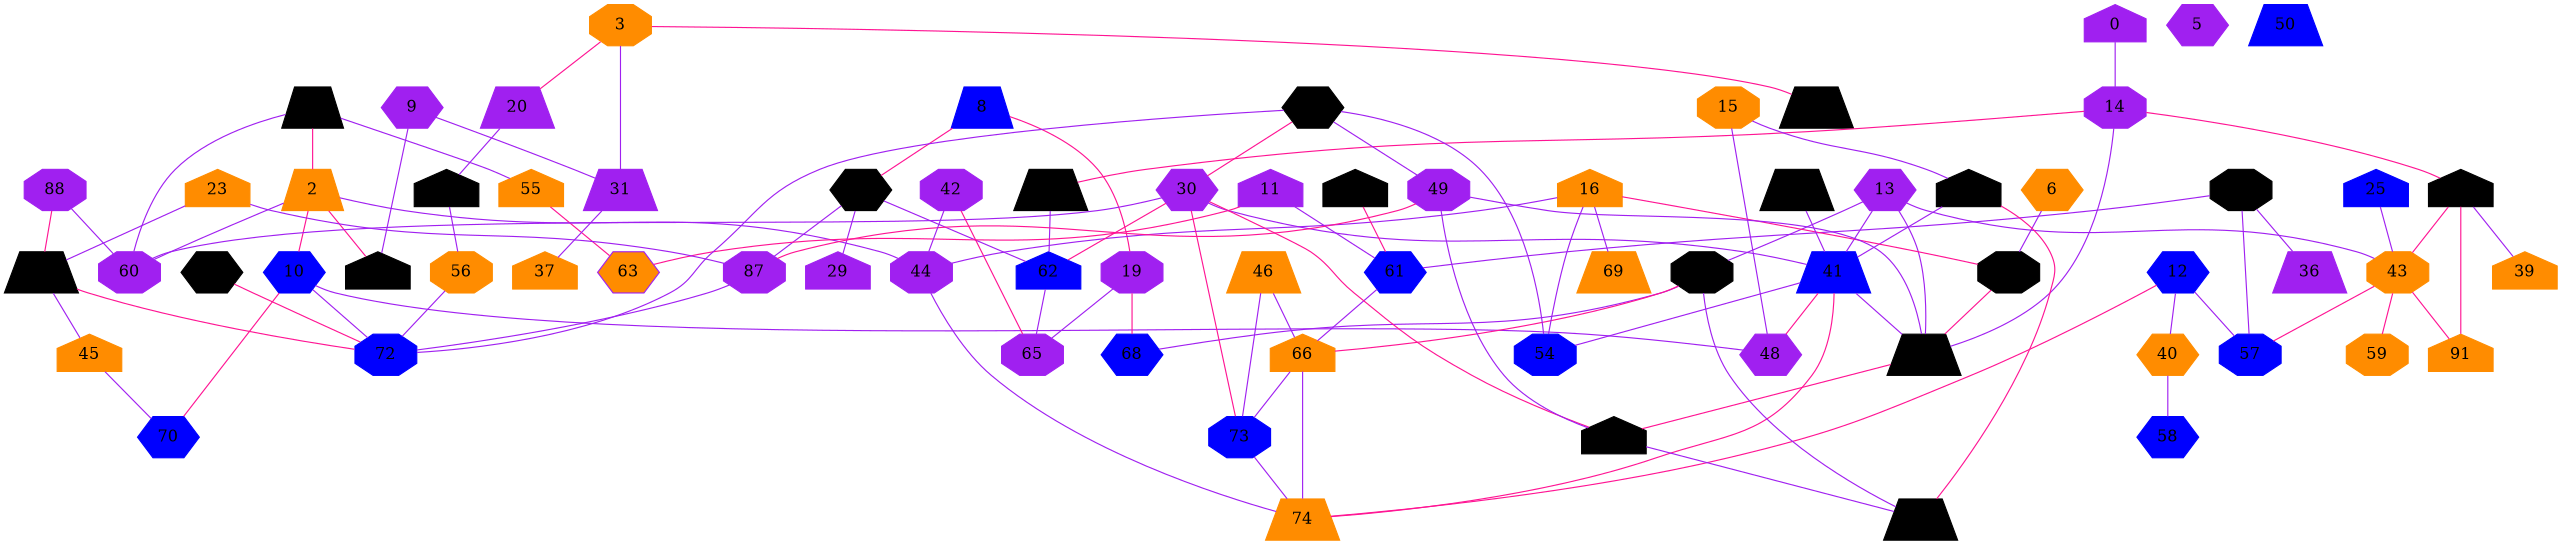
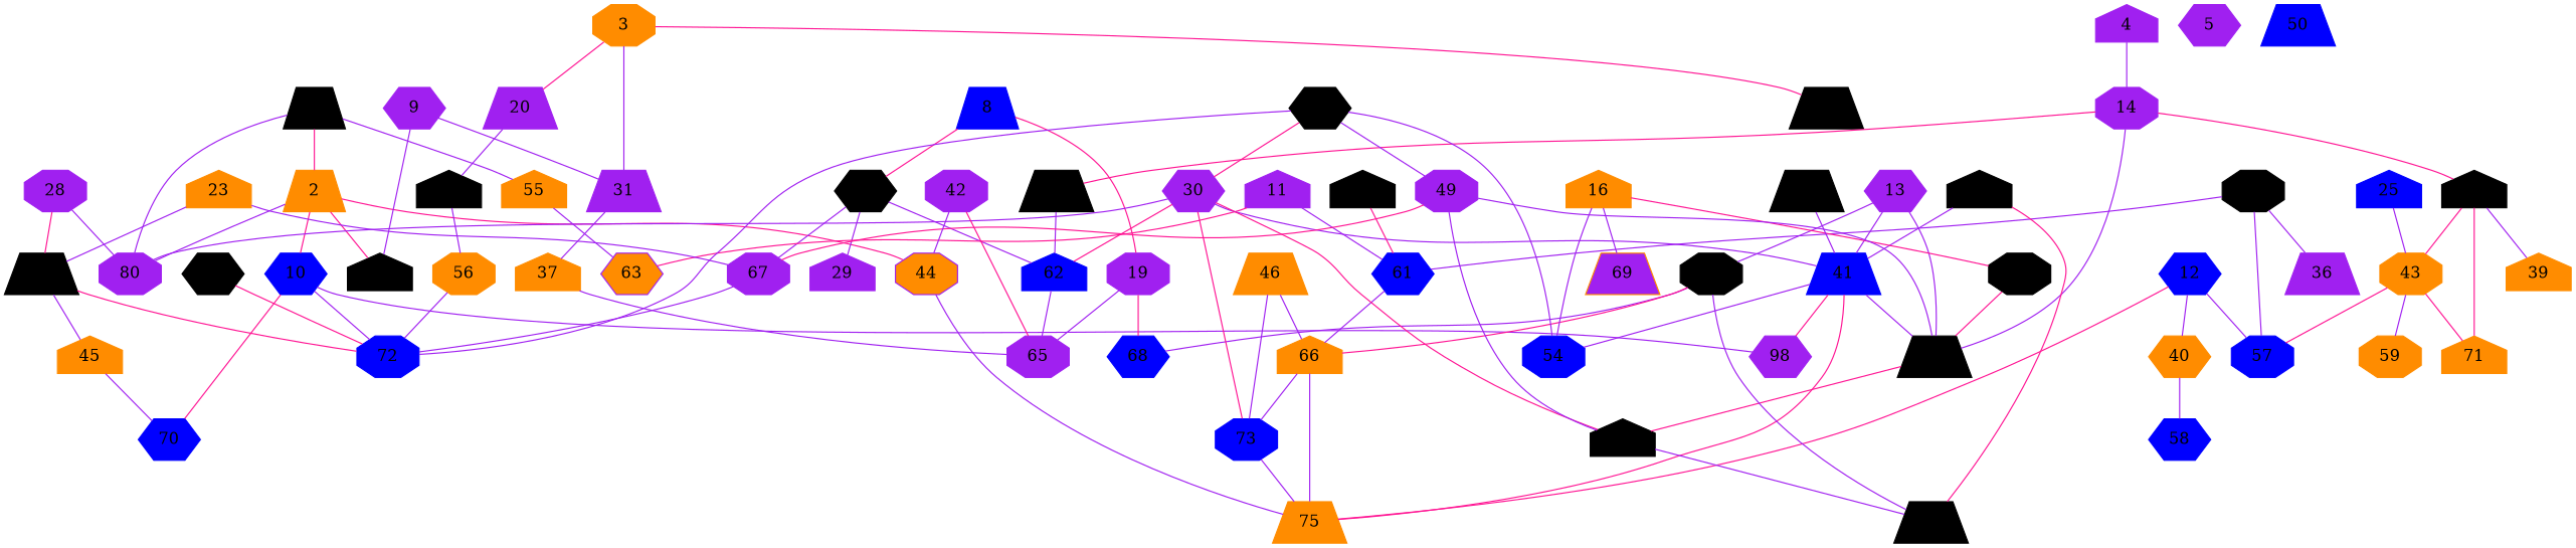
  graph {
    node [color=purple shape=octagon style=filled]
    edge [color=purple]
    1 [color=black shape=trapezium]
    2 [color=darkorange shape=trapezium]
    55 [color=darkorange shape=house]
-   60
+   60 [label=80]
    10 [color=blue shape=hexagon]
    27 [color=black shape=house]
-   44
+   44 [fillcolor=darkorange]
    63 [fillcolor=darkorange shape=hexagon]
-   48 [shape=hexagon]
+   48 [shape=hexagon label=98]
    70 [color=blue shape=hexagon]
    72 [color=blue]
-   74 [color=darkorange shape=trapezium]
+   74 [color=darkorange shape=trapezium label=75]
    3 [color=darkorange]
    20 [shape=trapezium]
    47 [color=black shape=trapezium]
    31 [shape=trapezium]
    19
    65
    68 [color=blue shape=hexagon]
    24 [color=black shape=house]
-   4 [shape=house label=0]
+   4 [shape=house]
    14
    52 [color=black shape=trapezium]
    26 [color=black shape=house]
    38 [color=black shape=trapezium]
    5 [shape=hexagon]
-   6 [color=darkorange shape=hexagon]
    34 [color=black]
    7 [color=black]
    36 [shape=trapezium]
    57 [color=blue]
    61 [color=blue shape=hexagon]
    66 [color=darkorange shape=house]
    8 [color=blue shape=trapezium]
    18 [color=black shape=hexagon]
    29 [shape=house]
    62 [color=blue shape=house]
-   67 [label=87]
+   67
    9 [shape=hexagon]
    37 [color=darkorange shape=house]
    11 [shape=house]
    12 [color=blue shape=hexagon]
    40 [color=darkorange shape=hexagon]
    58 [color=blue shape=hexagon]
    13 [shape=hexagon]
    41 [color=blue shape=trapezium]
    43 [color=darkorange]
    51 [color=black]
    54 [color=blue]
-   71 [color=darkorange shape=house label=91]
+   71 [color=darkorange shape=house]
    59 [color=darkorange]
    64 [color=black shape=trapezium]
    53 [color=black shape=house]
    39 [color=darkorange shape=house]
-   15 [color=darkorange]
    21 [color=black shape=house]
    16 [color=darkorange shape=house]
-   69 [color=darkorange shape=trapezium]
+   69 [color=darkorange shape=trapezium fillcolor=purple]
    17 [color=black shape=hexagon]
    56 [color=darkorange]
    22 [color=black shape=hexagon]
    30 [shape=hexagon]
    49
    73 [color=blue]
    23 [color=darkorange shape=house]
    35 [color=black shape=trapezium]
    45 [color=darkorange shape=house]
    25 [color=blue shape=house]
-   28 [label=88]
+   28
    32 [color=black shape=trapezium]
    33 [color=black shape=house]
    42
    46 [color=darkorange shape=trapezium]
    50 [color=blue shape=trapezium]
    1 -- 2 [color=deeppink]
    1 -- 55
    1 -- 60
    2 -- 60
    2 -- 10 [color=deeppink]
    2 -- 27 [color=deeppink]
-   2 -- 44
-   55 -- 63 [color=deeppink]
+   2 -- 44 [color=deeppink]
+   55 -- 63
    10 -- 48
    10 -- 70 [color=deeppink]
    10 -- 72
    44 -- 74
    3 -- 20 [color=deeppink]
    3 -- 47 [color=deeppink]
    3 -- 31
    20 -- 24
    31 -- 37
    19 -- 65
    19 -- 68 [color=deeppink]
    24 -- 56
    4 -- 14
    14 -- 52
    14 -- 26 [color=deeppink]
    14 -- 38 [color=deeppink]
    52 -- 53 [color=deeppink]
    26 -- 43 [color=deeppink]
    26 -- 71 [color=deeppink]
    26 -- 39
    38 -- 62
-   6 -- 34
    34 -- 52 [color=deeppink]
    7 -- 36
    7 -- 57
    7 -- 61
    61 -- 66
    66 -- 74
    66 -- 73
    8 -- 19 [color=deeppink]
    8 -- 18 [color=deeppink]
    18 -- 29
    18 -- 62
    18 -- 67
    62 -- 65
    67 -- 72
    9 -- 27
    9 -- 31
+   37 -- 65
    11 -- 63 [color=deeppink]
    11 -- 61
    12 -- 74 [color=deeppink]
    12 -- 57
    12 -- 40
    40 -- 58
    13 -- 52
    13 -- 41
-   13 -- 43
    13 -- 51
    41 -- 48 [color=deeppink]
    41 -- 74 [color=deeppink]
    41 -- 52
    41 -- 54
    43 -- 57 [color=deeppink]
    43 -- 71 [color=deeppink]
-   43 -- 59 [color=deeppink]
+   43 -- 59
    51 -- 68
    51 -- 66 [color=deeppink]
    51 -- 64
    53 -- 64
-   15 -- 48
-   15 -- 21
    21 -- 41
    21 -- 64 [color=deeppink]
-   16 -- 44
    16 -- 34 [color=deeppink]
    16 -- 54
    16 -- 69
    17 -- 72 [color=deeppink]
    56 -- 72
    22 -- 72
    22 -- 54
    22 -- 30 [color=deeppink]
    22 -- 49
    30 -- 60
    30 -- 62 [color=deeppink]
    30 -- 41
    30 -- 53 [color=deeppink]
    30 -- 73 [color=deeppink]
    49 -- 52
    49 -- 67 [color=deeppink]
    49 -- 53
    73 -- 74
    23 -- 67
    23 -- 35
    35 -- 72 [color=deeppink]
    35 -- 45
    45 -- 70
    25 -- 43
    28 -- 60
    28 -- 35 [color=deeppink]
    32 -- 41
    33 -- 61 [color=deeppink]
    42 -- 44
    42 -- 65 [color=deeppink]
    46 -- 66
    46 -- 73
  }
